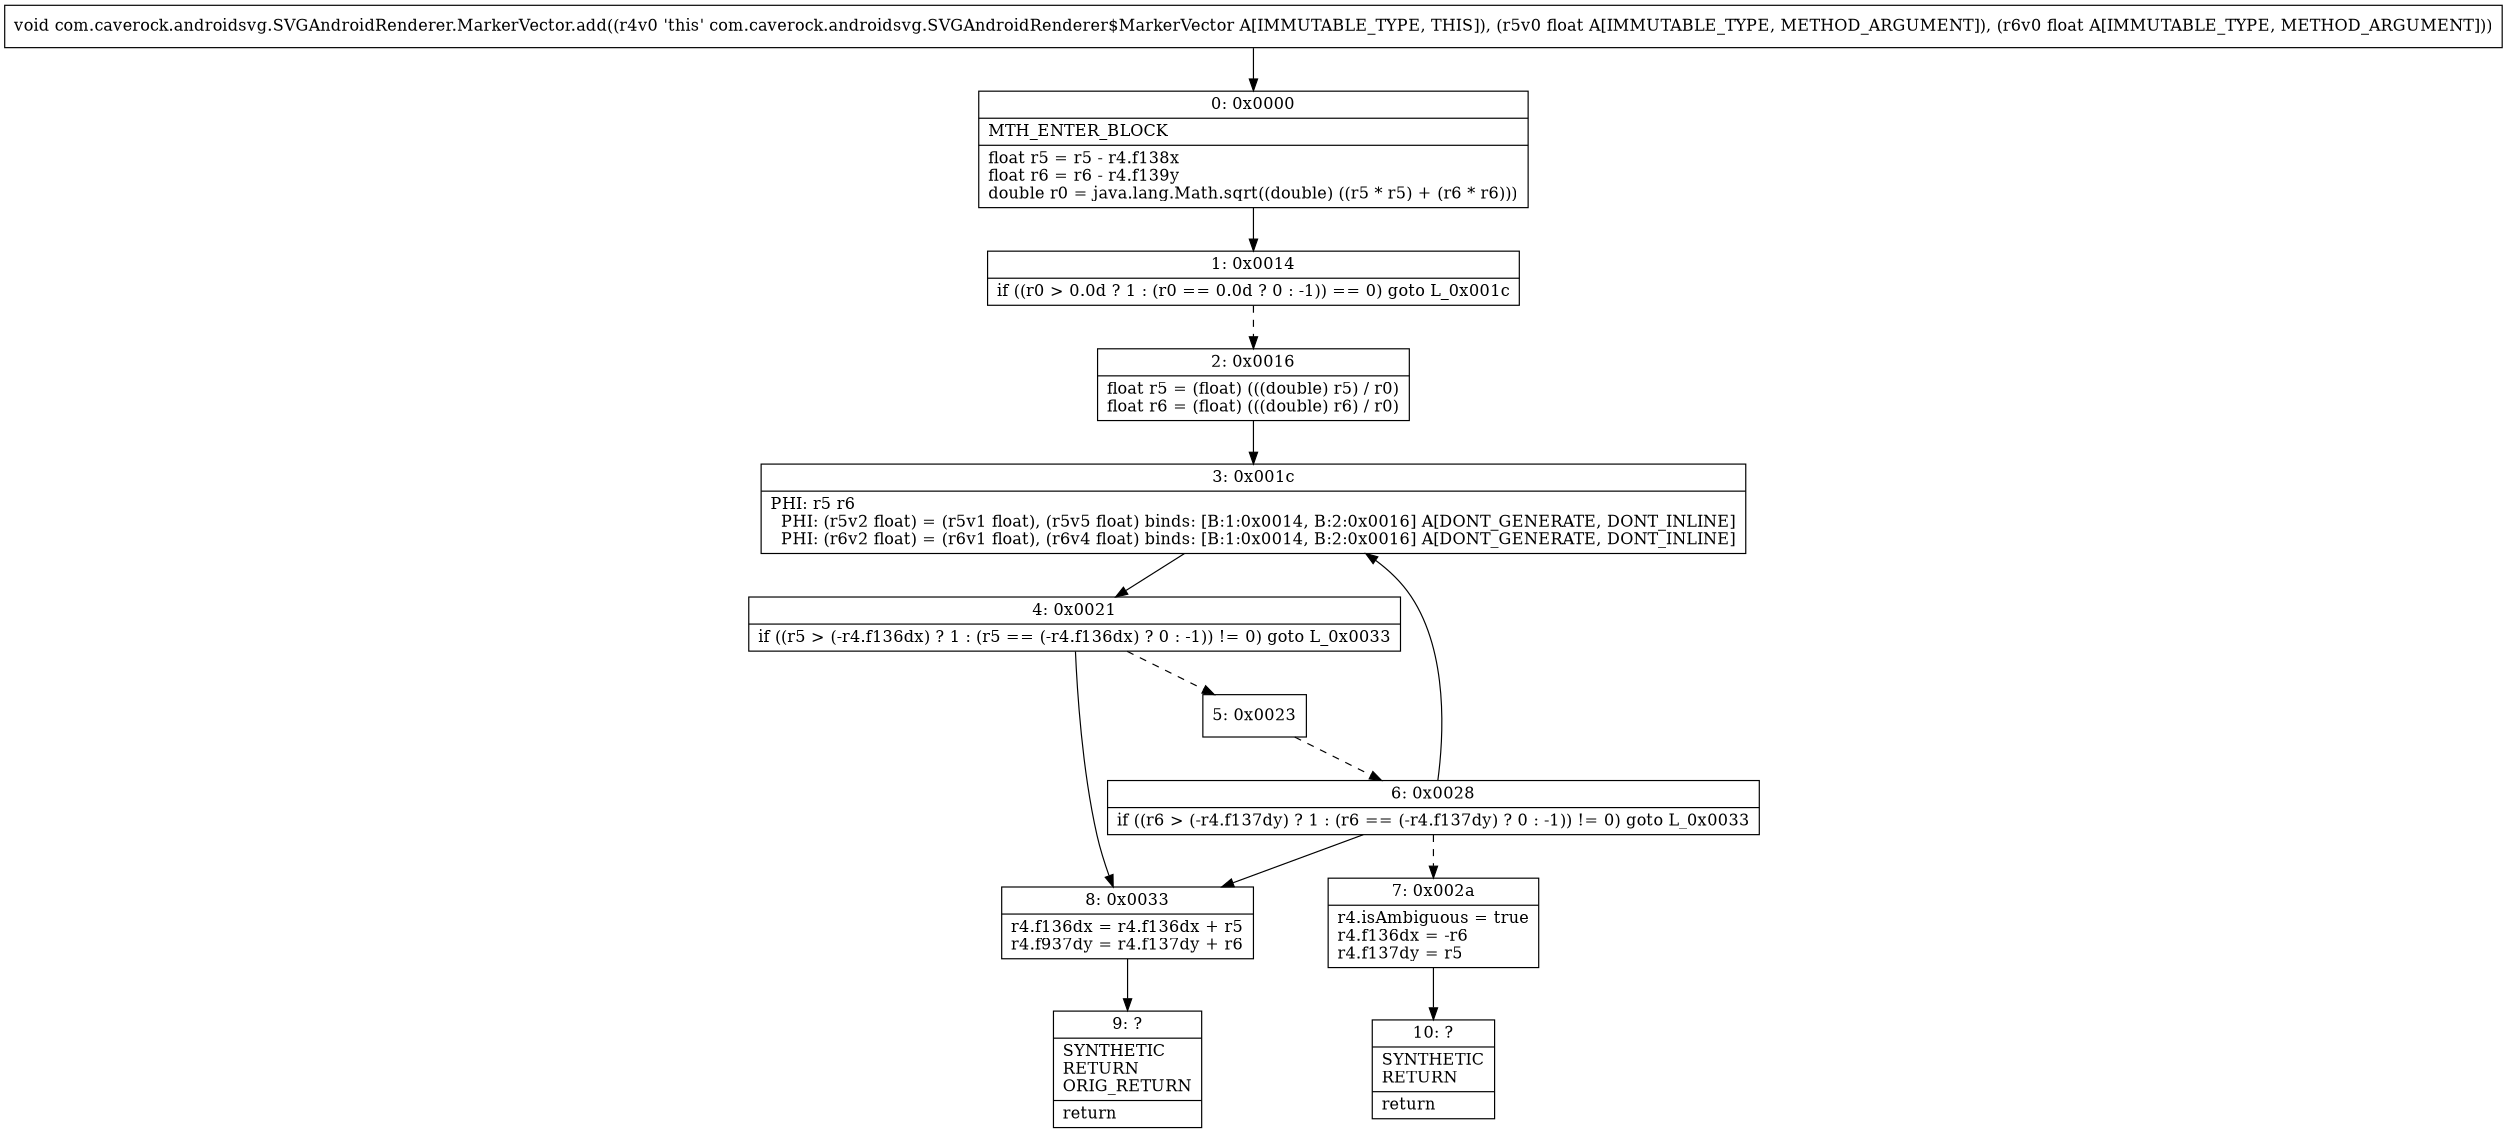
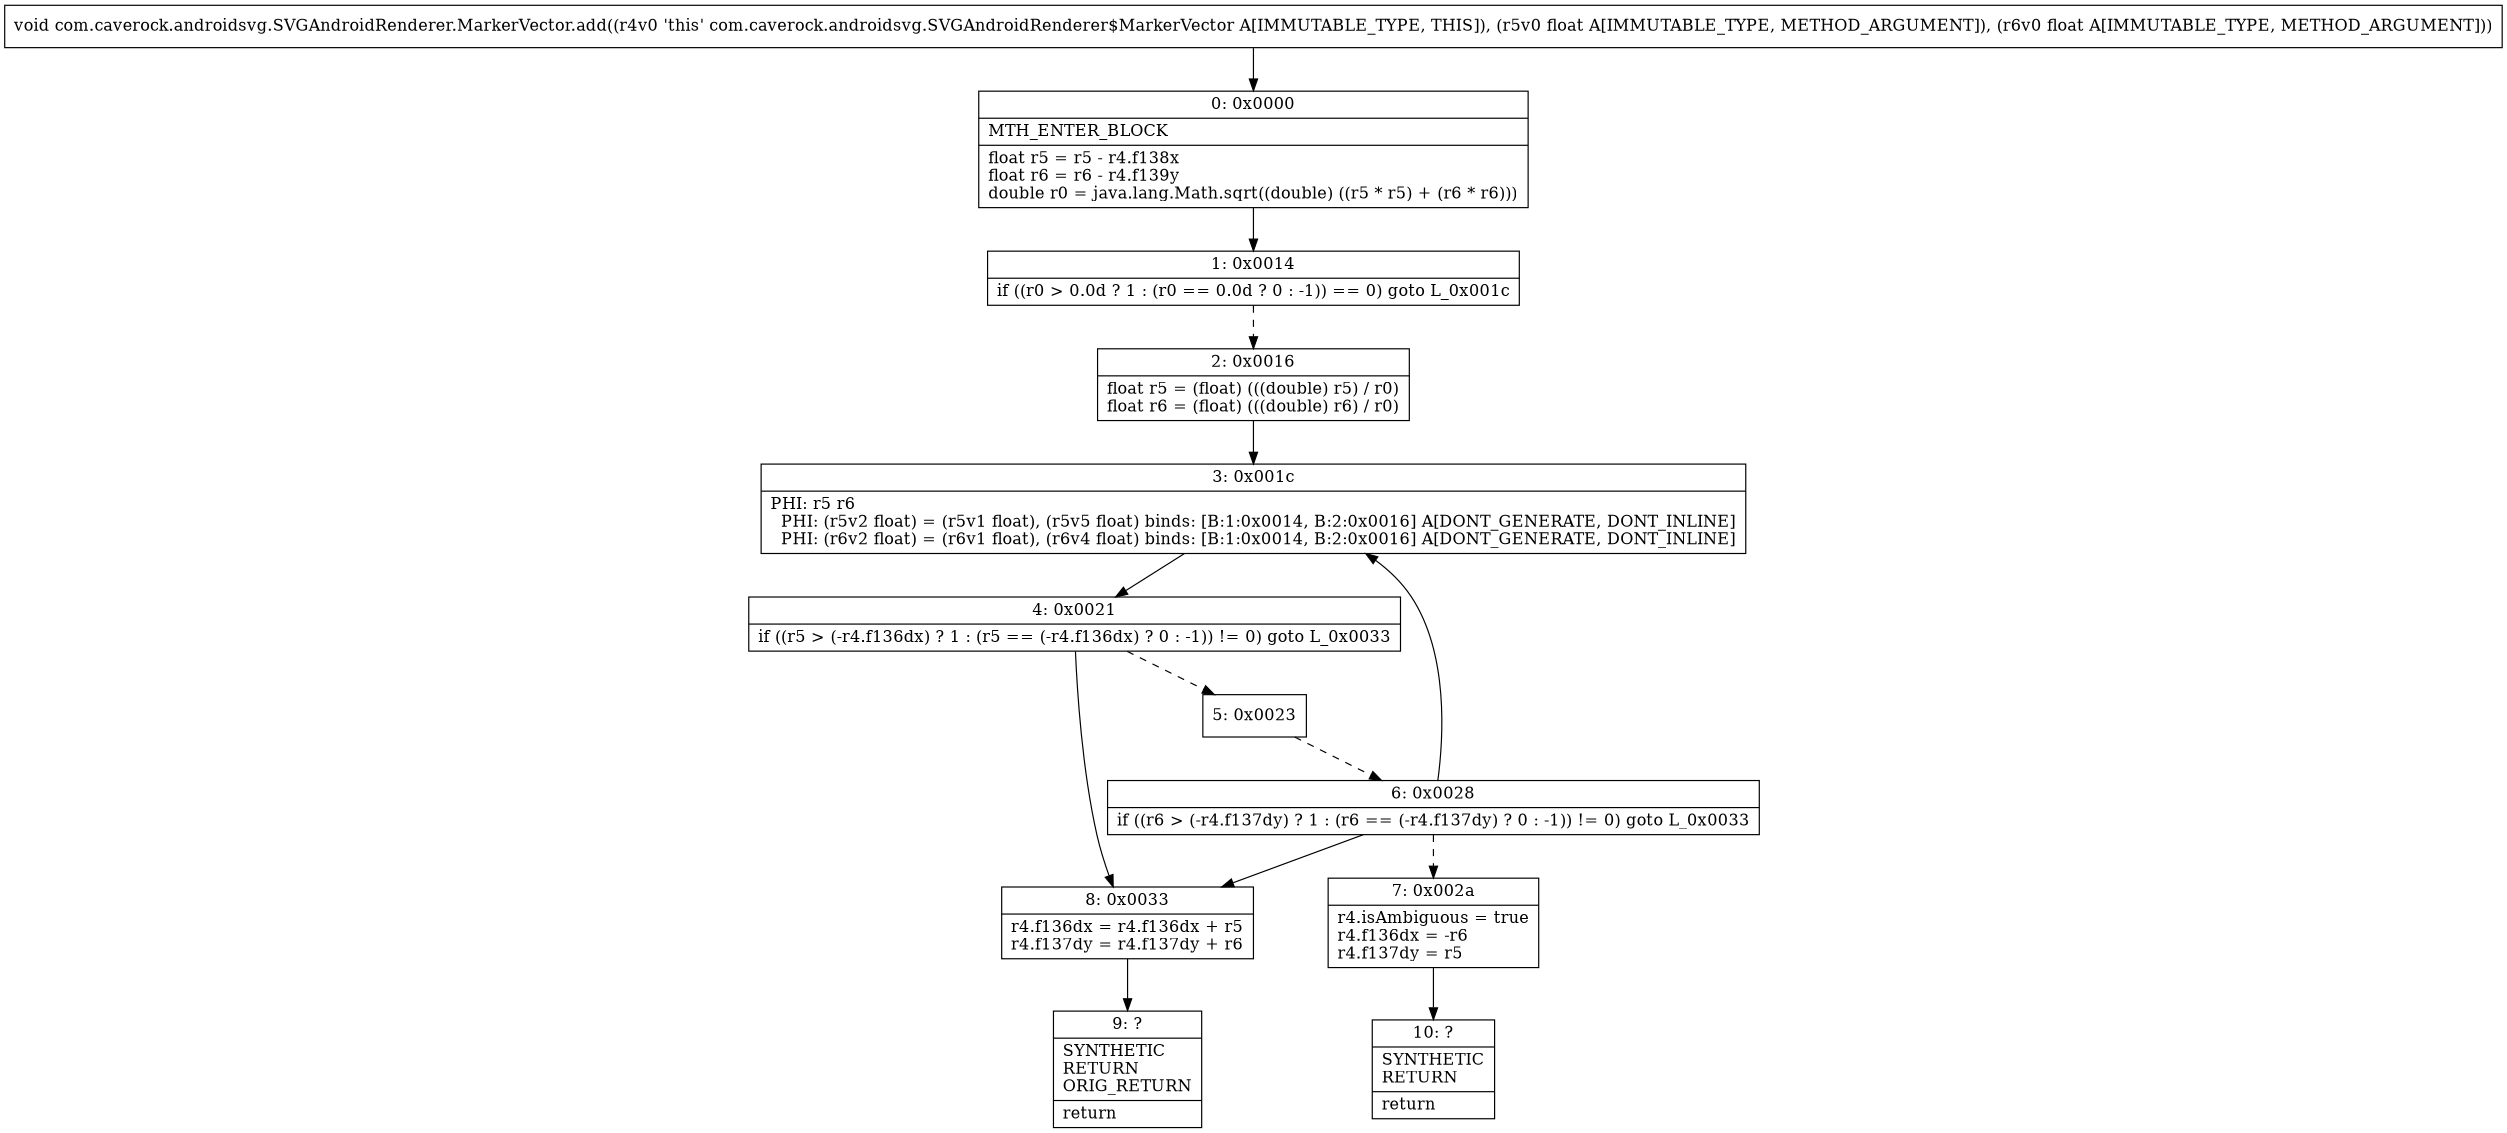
  digraph {
    node [shape=record]
    n1 [label="{0\:\ 0x0000|MTH_ENTER_BLOCK\l|float r5 = r5 \- r4.f138x\lfloat r6 = r6 \- r4.f139y\ldouble r0 = java.lang.Math.sqrt((double) ((r5 * r5) + (r6 * r6)))\l}"]
    n2 [label="{1\:\ 0x0014|if ((r0 \> 0.0d ? 1 : (r0 == 0.0d ? 0 : \-1)) == 0) goto L_0x001c\l}"]
    n3 [label="{2\:\ 0x0016|float r5 = (float) (((double) r5) \/ r0)\lfloat r6 = (float) (((double) r6) \/ r0)\l}"]
    n4 [label="{3\:\ 0x001c|PHI: r5 r6 \l  PHI: (r5v2 float) = (r5v1 float), (r5v5 float) binds: [B:1:0x0014, B:2:0x0016] A[DONT_GENERATE, DONT_INLINE]\l  PHI: (r6v2 float) = (r6v1 float), (r6v4 float) binds: [B:1:0x0014, B:2:0x0016] A[DONT_GENERATE, DONT_INLINE]\l}"]
    n5 [label="{4\:\ 0x0021|if ((r5 \> (\-r4.f136dx) ? 1 : (r5 == (\-r4.f136dx) ? 0 : \-1)) != 0) goto L_0x0033\l}"]
    n6 [label="{5\:\ 0x0023}"]
-   n7 [label="{8\:\ 0x0033|r4.f136dx = r4.f136dx + r5\lr4.f937dy = r4.f137dy + r6\l}"]
+   n7 [label="{8\:\ 0x0033|r4.f136dx = r4.f136dx + r5\lr4.f137dy = r4.f137dy + r6\l}"]
    n8 [label="{6\:\ 0x0028|if ((r6 \> (\-r4.f137dy) ? 1 : (r6 == (\-r4.f137dy) ? 0 : \-1)) != 0) goto L_0x0033\l}"]
    n9 [label="{9\:\ ?|SYNTHETIC\lRETURN\lORIG_RETURN\l|return\l}"]
    n10 [label="{7\:\ 0x002a|r4.isAmbiguous = true\lr4.f136dx = \-r6\lr4.f137dy = r5\l}"]
    n11 [label="{10\:\ ?|SYNTHETIC\lRETURN\l|return\l}"]
    n12 [label="{void com.caverock.androidsvg.SVGAndroidRenderer.MarkerVector.add((r4v0 'this' com.caverock.androidsvg.SVGAndroidRenderer$MarkerVector A[IMMUTABLE_TYPE, THIS]), (r5v0 float A[IMMUTABLE_TYPE, METHOD_ARGUMENT]), (r6v0 float A[IMMUTABLE_TYPE, METHOD_ARGUMENT])) }"]
    n1 -> n2
    n2 -> n3 [style=dashed]
    n3 -> n4
    n4 -> n5
    n5 -> n6 [style=dashed]
    n5 -> n7
    n6 -> n8 [style=dashed]
    n7 -> n9
    n8 -> n4
    n8 -> n7
    n8 -> n10 [style=dashed]
    n10 -> n11
    n12 -> n1
  }
